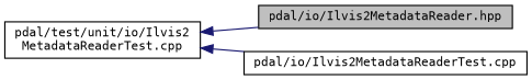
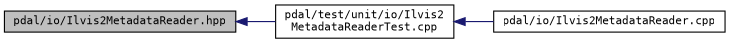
  digraph {
    fontname="DejaVu Sans Mono"
    rankdir=LR
    node [color=black fillcolor=white fontname="DejaVu Sans Mono" fontsize=10 shape=record style=filled]
    edge [color=midnightblue dir=back fontname="DejaVu Sans Mono" fontsize=10 labelfontname=Helvetica labelfontsize=10 style=solid]
    n1 [fillcolor=grey75 fontcolor=black height=0.2 label="pdal/io/Ilvis2MetadataReader.hpp" width=0.4]
    n2 [height=0.2 label="pdal/test/unit/io/Ilvis2\lMetadataReaderTest.cpp" width=0.4]
-   n3 [height=0.2 label="pdal/io/Ilvis2MetadataReaderTest.cpp" width=0.4]
-   n2 -> n1
+   n3 [height=0.2 label="pdal/io/Ilvis2MetadataReader.cpp" width=0.4]
+   n1 -> n2
    n2 -> n3
  }
